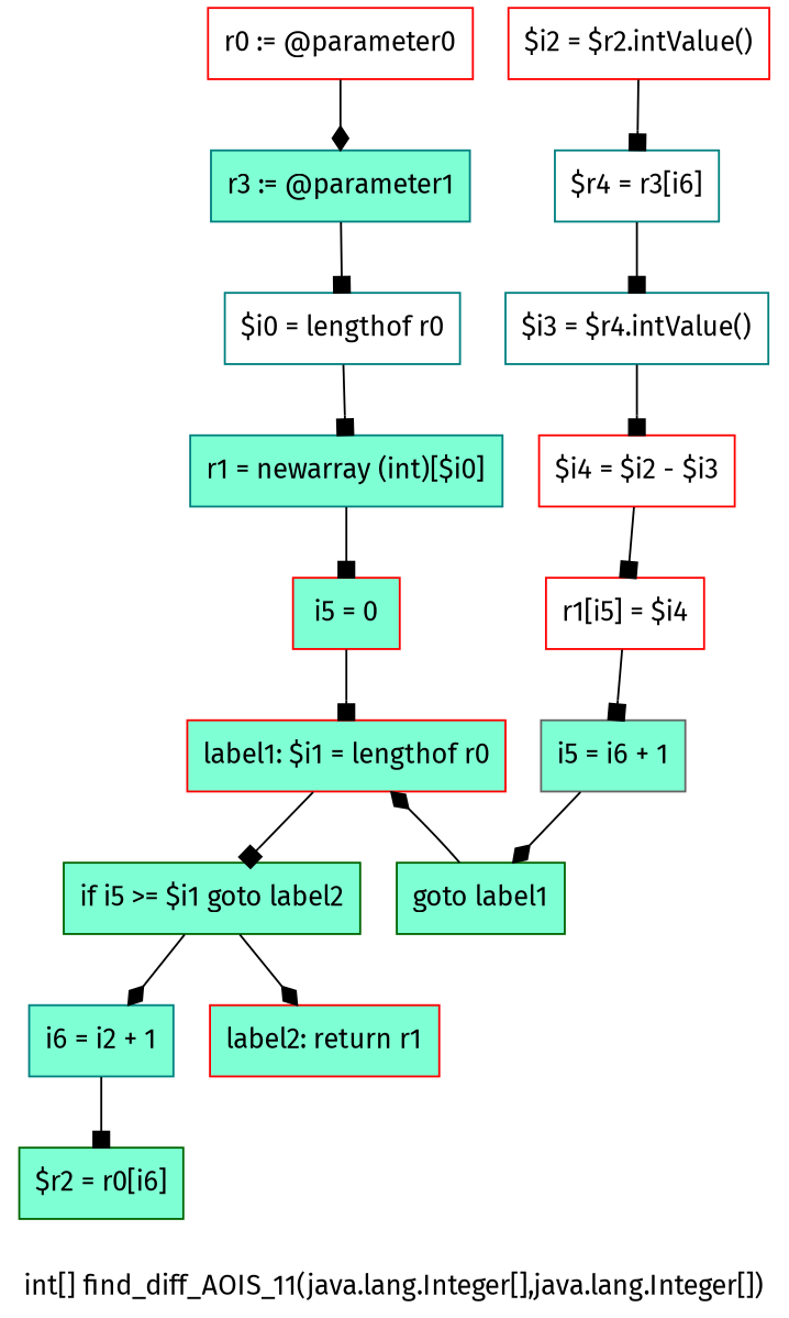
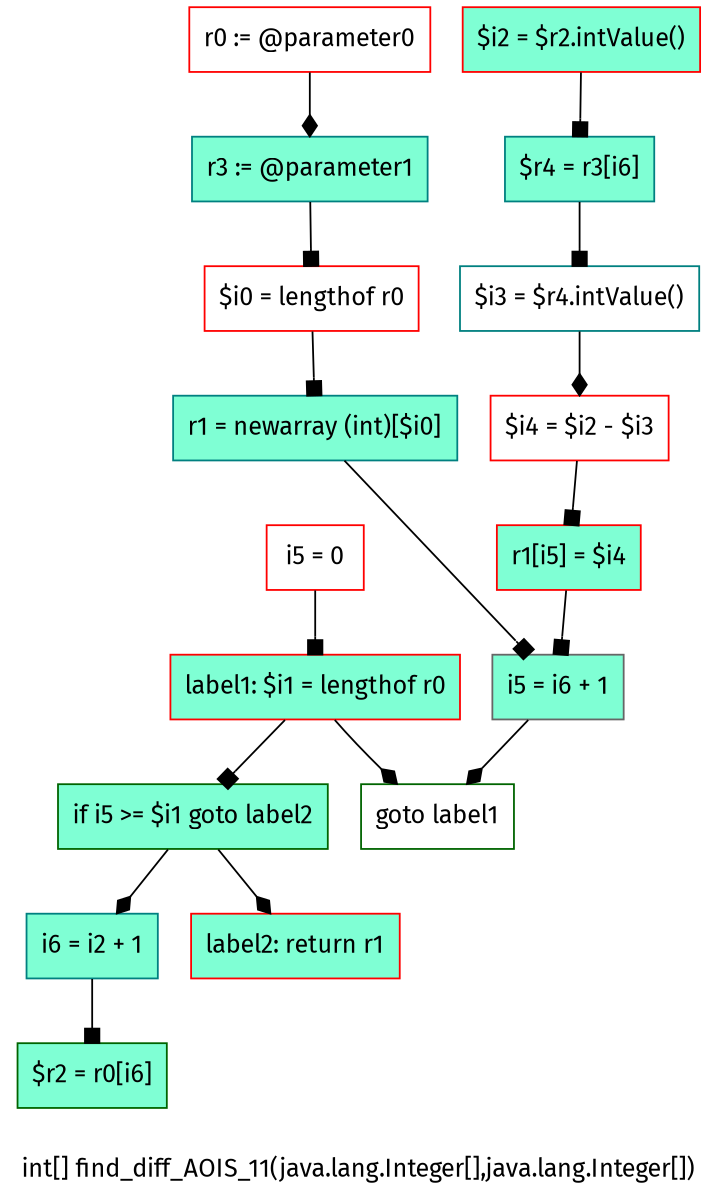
  digraph {
    fontname="Fira Sans"
    label="int[] find_diff_AOIS_11(java.lang.Integer[],java.lang.Integer[])"
    node [color=red fillcolor=aquamarine fontname="Fira Sans" shape=box style=filled]
    edge [arrowhead=box fontname="Fira Sans"]
    n1 [fillcolor=white label="r0 := @parameter0"]
    n2 [color=teal label="r3 := @parameter1"]
-   n3 [color=teal fillcolor=white label="$i0 = lengthof r0"]
+   n3 [fillcolor=white label="$i0 = lengthof r0"]
    n4 [color=teal label="r1 = newarray (int)[$i0]"]
-   n5 [label="i5 = 0"]
+   n5 [fillcolor=white label="i5 = 0"]
    n6 [label="label1: $i1 = lengthof r0"]
    n7 [color=darkgreen label="if i5 >= $i1 goto label2"]
    n8 [color=teal label="i6 = i2 + 1"]
    n9 [label="label2: return r1"]
    n10 [color=darkgreen label="$r2 = r0[i6]"]
-   n11 [fillcolor=white label="$i2 = $r2.intValue()"]
-   n12 [color=teal fillcolor=white label="$r4 = r3[i6]"]
+   n11 [label="$i2 = $r2.intValue()"]
+   n12 [color=teal label="$r4 = r3[i6]"]
    n13 [color=teal fillcolor=white label="$i3 = $r4.intValue()"]
    n14 [fillcolor=white label="$i4 = $i2 - $i3"]
-   n15 [fillcolor=white label="r1[i5] = $i4"]
+   n15 [label="r1[i5] = $i4"]
    n16 [color=gray40 label="i5 = i6 + 1"]
-   n17 [color=darkgreen label="goto label1"]
+   n17 [color=darkgreen fillcolor=white label="goto label1"]
    n1 -> n2 [arrowhead=diamond]
    n2 -> n3
    n3 -> n4
-   n4 -> n5
+   n4 -> n16
    n5 -> n6
    n6 -> n7
    n7 -> n8 [arrowhead=diamond]
    n7 -> n9 [arrowhead=diamond]
    n8 -> n10
    n11 -> n12
    n12 -> n13
-   n13 -> n14
+   n13 -> n14 [arrowhead=diamond]
    n14 -> n15
    n15 -> n16
    n16 -> n17 [arrowhead=diamond]
-   n17 -> n6 [arrowhead=diamond]
+   n6 -> n17 [arrowhead=diamond]
  }
